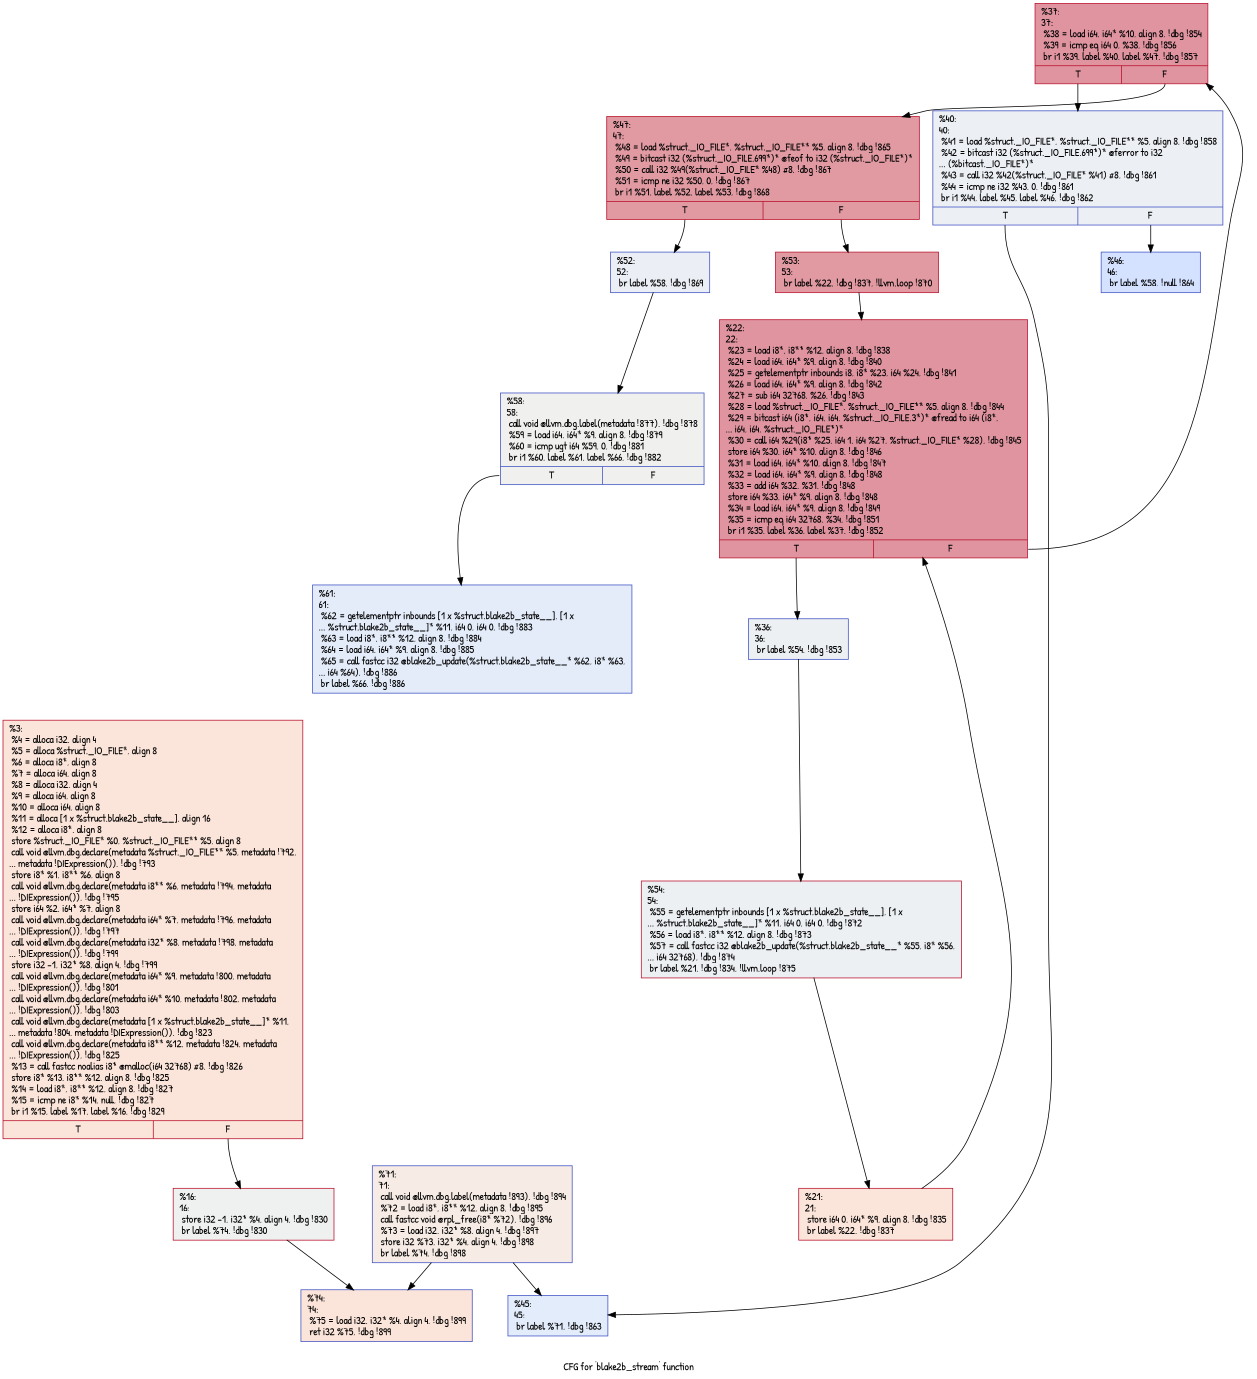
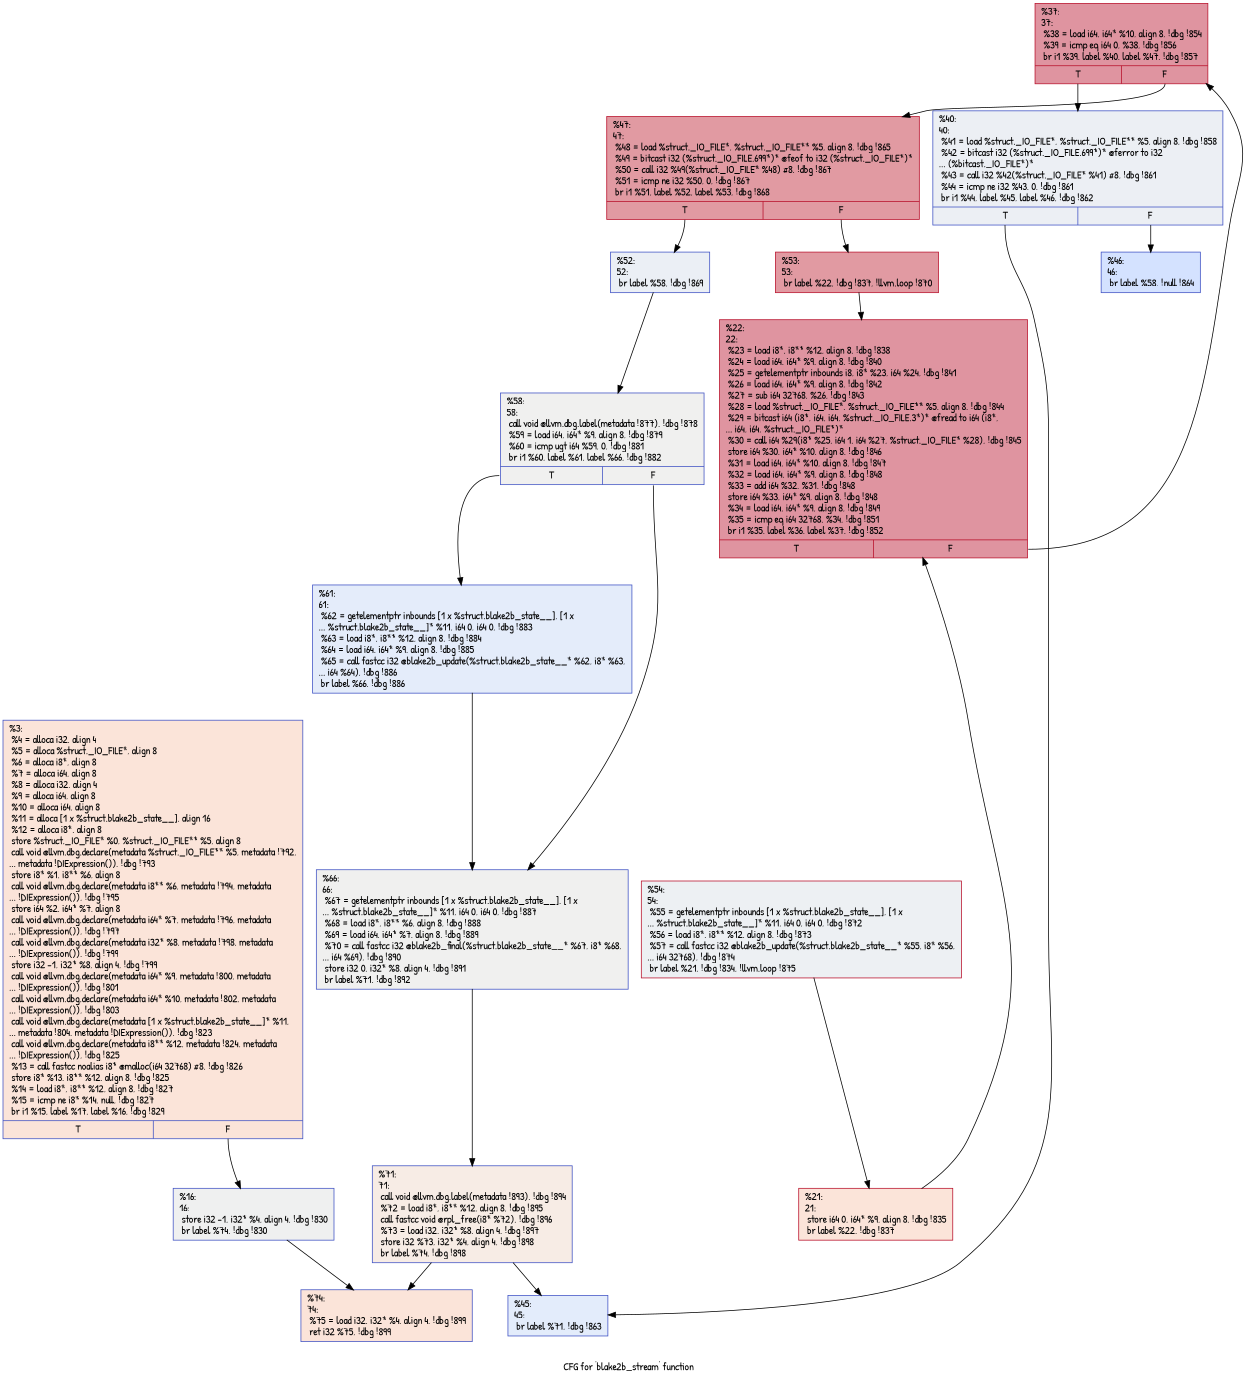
  digraph {
    fontname="Patrick Hand"
    label="CFG for 'blake2b_stream' function"
    node [color="#3d50c3ff" fillcolor="#f5c1a970" fontname="Patrick Hand" shape=record style=filled]
    edge [fontname="Patrick Hand"]
-   n1 [color="#b70d28ff" label="{%3:\l  %4 = alloca i32, align 4\l  %5 = alloca %struct._IO_FILE*, align 8\l  %6 = alloca i8*, align 8\l  %7 = alloca i64, align 8\l  %8 = alloca i32, align 4\l  %9 = alloca i64, align 8\l  %10 = alloca i64, align 8\l  %11 = alloca [1 x %struct.blake2b_state__], align 16\l  %12 = alloca i8*, align 8\l  store %struct._IO_FILE* %0, %struct._IO_FILE** %5, align 8\l  call void @llvm.dbg.declare(metadata %struct._IO_FILE** %5, metadata !792,\l... metadata !DIExpression()), !dbg !793\l  store i8* %1, i8** %6, align 8\l  call void @llvm.dbg.declare(metadata i8** %6, metadata !794, metadata\l... !DIExpression()), !dbg !795\l  store i64 %2, i64* %7, align 8\l  call void @llvm.dbg.declare(metadata i64* %7, metadata !796, metadata\l... !DIExpression()), !dbg !797\l  call void @llvm.dbg.declare(metadata i32* %8, metadata !798, metadata\l... !DIExpression()), !dbg !799\l  store i32 -1, i32* %8, align 4, !dbg !799\l  call void @llvm.dbg.declare(metadata i64* %9, metadata !800, metadata\l... !DIExpression()), !dbg !801\l  call void @llvm.dbg.declare(metadata i64* %10, metadata !802, metadata\l... !DIExpression()), !dbg !803\l  call void @llvm.dbg.declare(metadata [1 x %struct.blake2b_state__]* %11,\l... metadata !804, metadata !DIExpression()), !dbg !823\l  call void @llvm.dbg.declare(metadata i8** %12, metadata !824, metadata\l... !DIExpression()), !dbg !825\l  %13 = call fastcc noalias i8* @malloc(i64 32768) #8, !dbg !826\l  store i8* %13, i8** %12, align 8, !dbg !825\l  %14 = load i8*, i8** %12, align 8, !dbg !827\l  %15 = icmp ne i8* %14, null, !dbg !827\l  br i1 %15, label %17, label %16, !dbg !829\l|{<s0>T|<s1>F}}"]
-   n2 [color="#b70d28ff" fillcolor="#dbdcde70" label="{%16:\l16:                                               \l  store i32 -1, i32* %4, align 4, !dbg !830\l  br label %74, !dbg !830\l}"]
+   n1 [label="{%3:\l  %4 = alloca i32, align 4\l  %5 = alloca %struct._IO_FILE*, align 8\l  %6 = alloca i8*, align 8\l  %7 = alloca i64, align 8\l  %8 = alloca i32, align 4\l  %9 = alloca i64, align 8\l  %10 = alloca i64, align 8\l  %11 = alloca [1 x %struct.blake2b_state__], align 16\l  %12 = alloca i8*, align 8\l  store %struct._IO_FILE* %0, %struct._IO_FILE** %5, align 8\l  call void @llvm.dbg.declare(metadata %struct._IO_FILE** %5, metadata !792,\l... metadata !DIExpression()), !dbg !793\l  store i8* %1, i8** %6, align 8\l  call void @llvm.dbg.declare(metadata i8** %6, metadata !794, metadata\l... !DIExpression()), !dbg !795\l  store i64 %2, i64* %7, align 8\l  call void @llvm.dbg.declare(metadata i64* %7, metadata !796, metadata\l... !DIExpression()), !dbg !797\l  call void @llvm.dbg.declare(metadata i32* %8, metadata !798, metadata\l... !DIExpression()), !dbg !799\l  store i32 -1, i32* %8, align 4, !dbg !799\l  call void @llvm.dbg.declare(metadata i64* %9, metadata !800, metadata\l... !DIExpression()), !dbg !801\l  call void @llvm.dbg.declare(metadata i64* %10, metadata !802, metadata\l... !DIExpression()), !dbg !803\l  call void @llvm.dbg.declare(metadata [1 x %struct.blake2b_state__]* %11,\l... metadata !804, metadata !DIExpression()), !dbg !823\l  call void @llvm.dbg.declare(metadata i8** %12, metadata !824, metadata\l... !DIExpression()), !dbg !825\l  %13 = call fastcc noalias i8* @malloc(i64 32768) #8, !dbg !826\l  store i8* %13, i8** %12, align 8, !dbg !825\l  %14 = load i8*, i8** %12, align 8, !dbg !827\l  %15 = icmp ne i8* %14, null, !dbg !827\l  br i1 %15, label %17, label %16, !dbg !829\l|{<s0>T|<s1>F}}"]
+   n2 [fillcolor="#dbdcde70" label="{%16:\l16:                                               \l  store i32 -1, i32* %4, align 4, !dbg !830\l  br label %74, !dbg !830\l}"]
    n3 [label="{%74:\l74:                                               \l  %75 = load i32, i32* %4, align 4, !dbg !899\l  ret i32 %75, !dbg !899\l}"]
    n4 [color="#b70d28ff" label="{%21:\l21:                                               \l  store i64 0, i64* %9, align 8, !dbg !835\l  br label %22, !dbg !837\l}"]
    n5 [color="#b70d28ff" fillcolor="#b70d2870" label="{%22:\l22:                                               \l  %23 = load i8*, i8** %12, align 8, !dbg !838\l  %24 = load i64, i64* %9, align 8, !dbg !840\l  %25 = getelementptr inbounds i8, i8* %23, i64 %24, !dbg !841\l  %26 = load i64, i64* %9, align 8, !dbg !842\l  %27 = sub i64 32768, %26, !dbg !843\l  %28 = load %struct._IO_FILE*, %struct._IO_FILE** %5, align 8, !dbg !844\l  %29 = bitcast i64 (i8*, i64, i64, %struct._IO_FILE.3*)* @fread to i64 (i8*,\l... i64, i64, %struct._IO_FILE*)*\l  %30 = call i64 %29(i8* %25, i64 1, i64 %27, %struct._IO_FILE* %28), !dbg !845\l  store i64 %30, i64* %10, align 8, !dbg !846\l  %31 = load i64, i64* %10, align 8, !dbg !847\l  %32 = load i64, i64* %9, align 8, !dbg !848\l  %33 = add i64 %32, %31, !dbg !848\l  store i64 %33, i64* %9, align 8, !dbg !848\l  %34 = load i64, i64* %9, align 8, !dbg !849\l  %35 = icmp eq i64 32768, %34, !dbg !851\l  br i1 %35, label %36, label %37, !dbg !852\l|{<s0>T|<s1>F}}"]
-   n6 [fillcolor="#d6dce470" label="{%36:\l36:                                               \l  br label %54, !dbg !853\l}"]
    n7 [color="#b70d28ff" fillcolor="#b70d2870" label="{%37:\l37:                                               \l  %38 = load i64, i64* %10, align 8, !dbg !854\l  %39 = icmp eq i64 0, %38, !dbg !856\l  br i1 %39, label %40, label %47, !dbg !857\l|{<s0>T|<s1>F}}"]
    n8 [color="#b70d28ff" fillcolor="#d6dce470" label="{%54:\l54:                                               \l  %55 = getelementptr inbounds [1 x %struct.blake2b_state__], [1 x\l... %struct.blake2b_state__]* %11, i64 0, i64 0, !dbg !872\l  %56 = load i8*, i8** %12, align 8, !dbg !873\l  %57 = call fastcc i32 @blake2b_update(%struct.blake2b_state__* %55, i8* %56,\l... i64 32768), !dbg !874\l  br label %21, !dbg !834, !llvm.loop !875\l}"]
    n9 [fillcolor="#d4dbe670" label="{%40:\l40:                                               \l  %41 = load %struct._IO_FILE*, %struct._IO_FILE** %5, align 8, !dbg !858\l  %42 = bitcast i32 (%struct._IO_FILE.699*)* @ferror to i32\l... (%bitcast._IO_FILE*)*\l  %43 = call i32 %42(%struct._IO_FILE* %41) #8, !dbg !861\l  %44 = icmp ne i32 %43, 0, !dbg !861\l  br i1 %44, label %45, label %46, !dbg !862\l|{<s0>T|<s1>F}}"]
    n10 [color="#b70d28ff" fillcolor="#bb1b2c70" label="{%47:\l47:                                               \l  %48 = load %struct._IO_FILE*, %struct._IO_FILE** %5, align 8, !dbg !865\l  %49 = bitcast i32 (%struct._IO_FILE.699*)* @feof to i32 (%struct._IO_FILE*)*\l  %50 = call i32 %49(%struct._IO_FILE* %48) #8, !dbg !867\l  %51 = icmp ne i32 %50, 0, !dbg !867\l  br i1 %51, label %52, label %53, !dbg !868\l|{<s0>T|<s1>F}}"]
    n11 [fillcolor="#bfd3f670" label="{%45:\l45:                                               \l  br label %71, !dbg !863\l}"]
    n12 [fillcolor="#9ebeff70" label="{%46:\l46:                                               \l  br label %58, !null !864\l}"]
    n13 [fillcolor="#d1dae970" label="{%52:\l52:                                               \l  br label %58, !dbg !869\l}"]
    n14 [color="#b70d28ff" fillcolor="#bb1b2c70" label="{%53:\l53:                                               \l  br label %22, !dbg !837, !llvm.loop !870\l}"]
    n15 [fillcolor="#dedcdb70" label="{%58:\l58:                                               \l  call void @llvm.dbg.label(metadata !877), !dbg !878\l  %59 = load i64, i64* %9, align 8, !dbg !879\l  %60 = icmp ugt i64 %59, 0, !dbg !881\l  br i1 %60, label %61, label %66, !dbg !882\l|{<s0>T|<s1>F}}"]
    n16 [fillcolor="#ecd3c570" label="{%71:\l71:                                               \l  call void @llvm.dbg.label(metadata !893), !dbg !894\l  %72 = load i8*, i8** %12, align 8, !dbg !895\l  call fastcc void @rpl_free(i8* %72), !dbg !896\l  %73 = load i32, i32* %8, align 4, !dbg !897\l  store i32 %73, i32* %4, align 4, !dbg !898\l  br label %74, !dbg !898\l}"]
    n17 [fillcolor="#c1d4f470" label="{%61:\l61:                                               \l  %62 = getelementptr inbounds [1 x %struct.blake2b_state__], [1 x\l... %struct.blake2b_state__]* %11, i64 0, i64 0, !dbg !883\l  %63 = load i8*, i8** %12, align 8, !dbg !884\l  %64 = load i64, i64* %9, align 8, !dbg !885\l  %65 = call fastcc i32 @blake2b_update(%struct.blake2b_state__* %62, i8* %63,\l... i64 %64), !dbg !886\l  br label %66, !dbg !886\l}"]
+   n18 [fillcolor="#dedcdb70" label="{%66:\l66:                                               \l  %67 = getelementptr inbounds [1 x %struct.blake2b_state__], [1 x\l... %struct.blake2b_state__]* %11, i64 0, i64 0, !dbg !887\l  %68 = load i8*, i8** %6, align 8, !dbg !888\l  %69 = load i64, i64* %7, align 8, !dbg !889\l  %70 = call fastcc i32 @blake2b_final(%struct.blake2b_state__* %67, i8* %68,\l... i64 %69), !dbg !890\l  store i32 0, i32* %8, align 4, !dbg !891\l  br label %71, !dbg !892\l}"]
    n1 -> n2 [tailport=s1]
    n2 -> n3
    n4 -> n5
-   n5 -> n6 [tailport=s0]
    n5 -> n7 [tailport=s1]
-   n6 -> n8
    n7 -> n9 [tailport=s0]
    n7 -> n10 [tailport=s1]
    n8 -> n4
    n9 -> n11 [tailport=s0]
    n9 -> n12 [tailport=s1]
    n10 -> n13 [tailport=s0]
    n10 -> n14 [tailport=s1]
    n13 -> n15
    n14 -> n5
    n15 -> n17 [tailport=s0]
+   n15 -> n18 [tailport=s1]
    n16 -> n3
    n16 -> n11
+   n17 -> n18
+   n18 -> n16
  }
